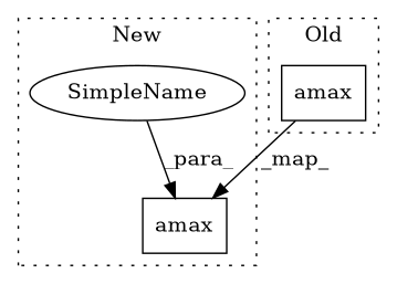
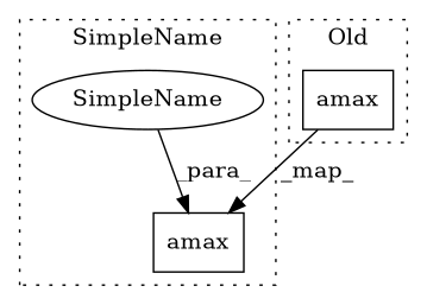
  digraph {
    node [a=32 l="5,1" shape=box]
    n1 [label=amax s="771,788"]
    n2 [a=42 l=10 label=SimpleName s=721 shape=ellipse]
    n3 [label=amax s="909,926"]
    subgraph cluster_1 {
-     label=New
+     label=SimpleName
      style=dotted
      n1
      n2
    }
    subgraph cluster_2 {
      label=Old
      style=dotted
      n3
    }
    n2 -> n1 [label=_para_]
    n3 -> n1 [label=_map_]
  }
